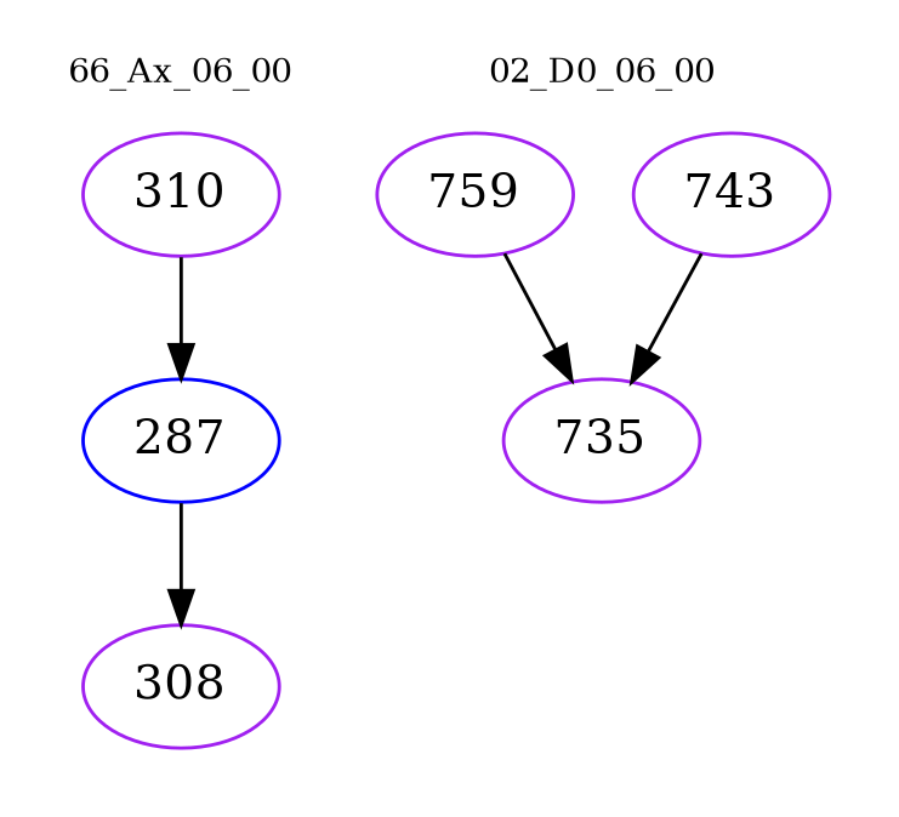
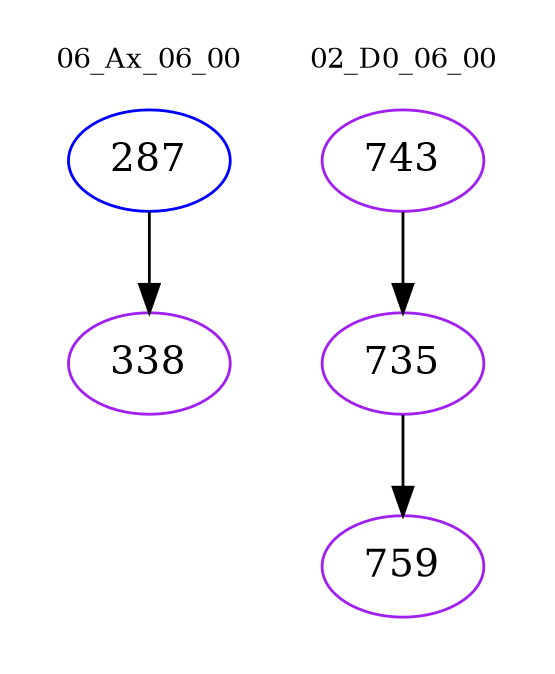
  digraph {
    node [color=purple]
    edge [color=black]
-   n1 [label=310]
    n2 [color=blue label=287]
-   n3 [label=308]
+   n3 [label=338]
    n4 [label=743]
    n5 [label=735]
    n6 [label=759]
    subgraph cluster_1 {
      color=white
      fontsize=10
-     label="66_Ax_06_00"
-     n1
+     label="06_Ax_06_00"
      n2
      n3
    }
    subgraph cluster_2 {
      color=white
      fontsize=10
      label="02_D0_06_00"
      n4
      n5
      n6
    }
-   n1 -> n2
    n2 -> n3
    n4 -> n5
-   n6 -> n5
+   n5 -> n6
  }
